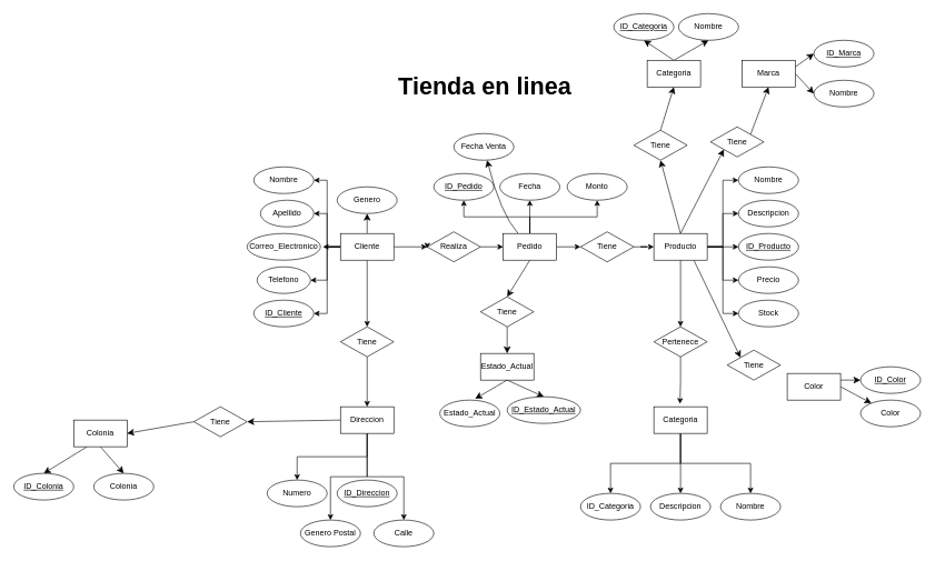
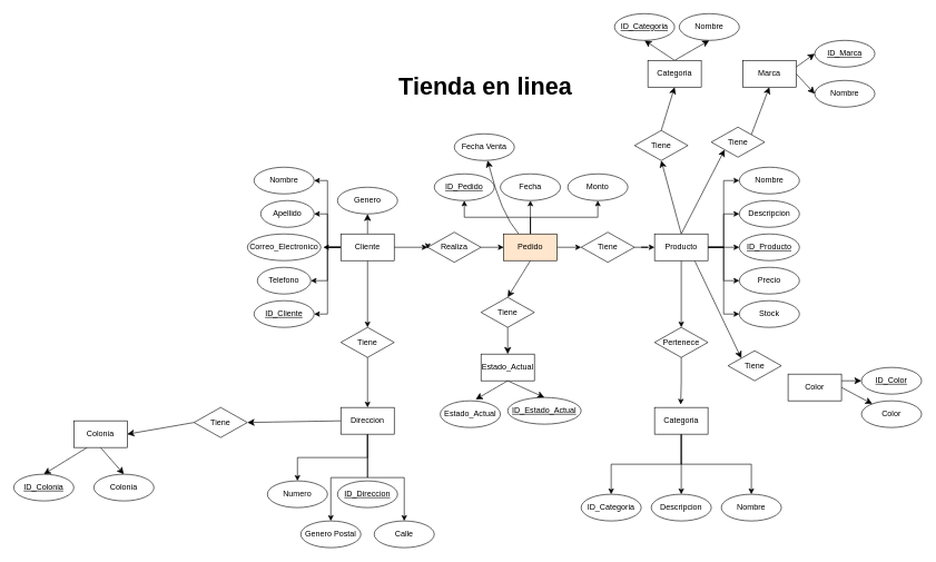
  <mxCell id="0" />
  <mxCell id="1" parent="0" />
  <mxCell id="2" style="edgeStyle=orthogonalEdgeStyle;rounded=0;orthogonalLoop=1;jettySize=auto;html=1;exitX=0;exitY=0.5;exitDx=0;exitDy=0;entryX=1;entryY=0.5;entryDx=0;entryDy=0;" parent="1" source="9" target="37" edge="1"><mxGeometry relative="1" as="geometry" /></mxCell>
  <mxCell id="3" style="edgeStyle=orthogonalEdgeStyle;rounded=0;orthogonalLoop=1;jettySize=auto;html=1;exitX=0;exitY=0.5;exitDx=0;exitDy=0;entryX=1;entryY=0.5;entryDx=0;entryDy=0;" parent="1" source="9" target="39" edge="1"><mxGeometry relative="1" as="geometry" /></mxCell>
  <mxCell id="4" style="edgeStyle=orthogonalEdgeStyle;rounded=0;orthogonalLoop=1;jettySize=auto;html=1;exitX=0;exitY=0.5;exitDx=0;exitDy=0;entryX=1;entryY=0.5;entryDx=0;entryDy=0;" parent="1" source="9" target="38" edge="1"><mxGeometry relative="1" as="geometry" /></mxCell>
  <mxCell id="5" style="edgeStyle=orthogonalEdgeStyle;rounded=0;orthogonalLoop=1;jettySize=auto;html=1;exitX=0;exitY=0.5;exitDx=0;exitDy=0;entryX=1;entryY=0.5;entryDx=0;entryDy=0;" parent="1" source="9" target="41" edge="1"><mxGeometry relative="1" as="geometry"><Array as="points"><mxPoint x="490" y="370" /><mxPoint x="490" y="420" /></Array></mxGeometry></mxCell>
  <mxCell id="6" style="edgeStyle=orthogonalEdgeStyle;rounded=0;orthogonalLoop=1;jettySize=auto;html=1;exitX=0.5;exitY=1;exitDx=0;exitDy=0;entryX=0.5;entryY=0;entryDx=0;entryDy=0;" parent="1" source="9" target="60" edge="1"><mxGeometry relative="1" as="geometry" /></mxCell>
  <mxCell id="7" style="edgeStyle=orthogonalEdgeStyle;rounded=0;orthogonalLoop=1;jettySize=auto;html=1;exitX=1;exitY=0.5;exitDx=0;exitDy=0;entryX=0;entryY=0.5;entryDx=0;entryDy=0;" parent="1" source="9" target="63" edge="1"><mxGeometry relative="1" as="geometry" /></mxCell>
  <mxCell id="8" style="edgeStyle=none;curved=1;rounded=0;orthogonalLoop=1;jettySize=auto;html=1;exitX=0.5;exitY=0;exitDx=0;exitDy=0;entryX=0.5;entryY=1;entryDx=0;entryDy=0;fontSize=12;startSize=8;endSize=8;" edge="1" parent="1" source="9" target="91"><mxGeometry relative="1" as="geometry" /></mxCell>
  <mxCell id="9" value="Cliente" style="rounded=0;whiteSpace=wrap;html=1;" parent="1" vertex="1"><mxGeometry x="510" y="350" width="80" height="40" as="geometry" /></mxCell>
  <mxCell id="10" style="edgeStyle=orthogonalEdgeStyle;rounded=0;orthogonalLoop=1;jettySize=auto;html=1;exitX=1;exitY=0.5;exitDx=0;exitDy=0;entryX=0;entryY=0.5;entryDx=0;entryDy=0;" parent="1" source="19" target="50" edge="1"><mxGeometry relative="1" as="geometry" /></mxCell>
  <mxCell id="11" style="edgeStyle=orthogonalEdgeStyle;rounded=0;orthogonalLoop=1;jettySize=auto;html=1;exitX=1;exitY=0.5;exitDx=0;exitDy=0;entryX=0;entryY=0.5;entryDx=0;entryDy=0;" parent="1" source="19" target="53" edge="1"><mxGeometry relative="1" as="geometry" /></mxCell>
  <mxCell id="12" style="edgeStyle=orthogonalEdgeStyle;rounded=0;orthogonalLoop=1;jettySize=auto;html=1;exitX=1;exitY=0.5;exitDx=0;exitDy=0;entryX=0;entryY=0.5;entryDx=0;entryDy=0;" parent="1" source="19" target="51" edge="1"><mxGeometry relative="1" as="geometry" /></mxCell>
  <mxCell id="13" style="edgeStyle=orthogonalEdgeStyle;rounded=0;orthogonalLoop=1;jettySize=auto;html=1;exitX=1;exitY=0.5;exitDx=0;exitDy=0;entryX=0;entryY=0.5;entryDx=0;entryDy=0;" parent="1" source="19" target="52" edge="1"><mxGeometry relative="1" as="geometry" /></mxCell>
  <mxCell id="14" style="edgeStyle=orthogonalEdgeStyle;rounded=0;orthogonalLoop=1;jettySize=auto;html=1;exitX=1;exitY=0.5;exitDx=0;exitDy=0;entryX=0;entryY=0.5;entryDx=0;entryDy=0;" parent="1" source="19" target="49" edge="1"><mxGeometry relative="1" as="geometry"><mxPoint x="1100" y="370" as="targetPoint" /></mxGeometry></mxCell>
  <mxCell id="15" style="edgeStyle=orthogonalEdgeStyle;rounded=0;orthogonalLoop=1;jettySize=auto;html=1;exitX=0.5;exitY=1;exitDx=0;exitDy=0;entryX=0.5;entryY=0;entryDx=0;entryDy=0;" parent="1" source="19" target="66" edge="1"><mxGeometry relative="1" as="geometry" /></mxCell>
  <mxCell id="16" style="edgeStyle=none;curved=1;rounded=0;orthogonalLoop=1;jettySize=auto;html=1;exitX=0.5;exitY=0;exitDx=0;exitDy=0;entryX=0;entryY=1;entryDx=0;entryDy=0;fontSize=12;startSize=8;endSize=8;" edge="1" parent="1" source="19" target="83"><mxGeometry relative="1" as="geometry" /></mxCell>
  <mxCell id="17" style="edgeStyle=none;curved=1;rounded=0;orthogonalLoop=1;jettySize=auto;html=1;exitX=0.5;exitY=0;exitDx=0;exitDy=0;entryX=0.5;entryY=1;entryDx=0;entryDy=0;fontSize=12;startSize=8;endSize=8;" edge="1" parent="1" source="19" target="81"><mxGeometry relative="1" as="geometry" /></mxCell>
  <mxCell id="18" style="edgeStyle=none;curved=1;rounded=0;orthogonalLoop=1;jettySize=auto;html=1;exitX=0.75;exitY=1;exitDx=0;exitDy=0;entryX=0;entryY=0;entryDx=0;entryDy=0;fontSize=12;startSize=8;endSize=8;" edge="1" parent="1" source="19" target="96"><mxGeometry relative="1" as="geometry" /></mxCell>
  <mxCell id="19" value="Producto" style="rounded=0;whiteSpace=wrap;html=1;" parent="1" vertex="1"><mxGeometry x="980" y="350" width="80" height="40" as="geometry" /></mxCell>
  <mxCell id="20" style="edgeStyle=orthogonalEdgeStyle;rounded=0;orthogonalLoop=1;jettySize=auto;html=1;exitX=0.5;exitY=0;exitDx=0;exitDy=0;entryX=0.5;entryY=1;entryDx=0;entryDy=0;" parent="1" source="26" target="46" edge="1"><mxGeometry relative="1" as="geometry" /></mxCell>
  <mxCell id="21" style="edgeStyle=orthogonalEdgeStyle;rounded=0;orthogonalLoop=1;jettySize=auto;html=1;exitX=0.5;exitY=0;exitDx=0;exitDy=0;entryX=0.5;entryY=1;entryDx=0;entryDy=0;" parent="1" source="26" target="48" edge="1"><mxGeometry relative="1" as="geometry" /></mxCell>
  <mxCell id="22" style="edgeStyle=orthogonalEdgeStyle;rounded=0;orthogonalLoop=1;jettySize=auto;html=1;exitX=0.5;exitY=0;exitDx=0;exitDy=0;entryX=0.5;entryY=1;entryDx=0;entryDy=0;" parent="1" source="26" target="47" edge="1"><mxGeometry relative="1" as="geometry" /></mxCell>
  <mxCell id="23" style="edgeStyle=orthogonalEdgeStyle;rounded=0;orthogonalLoop=1;jettySize=auto;html=1;exitX=1;exitY=0.5;exitDx=0;exitDy=0;entryX=0;entryY=0.5;entryDx=0;entryDy=0;" parent="1" source="26" target="65" edge="1"><mxGeometry relative="1" as="geometry" /></mxCell>
  <mxCell id="24" style="edgeStyle=none;curved=1;rounded=0;orthogonalLoop=1;jettySize=auto;html=1;fontSize=12;startSize=8;endSize=8;" edge="1" parent="1" source="26" target="71"><mxGeometry relative="1" as="geometry"><Array as="points"><mxPoint x="750" y="320" /></Array></mxGeometry></mxCell>
  <mxCell id="25" style="edgeStyle=none;curved=1;rounded=0;orthogonalLoop=1;jettySize=auto;html=1;exitX=0.5;exitY=1;exitDx=0;exitDy=0;entryX=0.5;entryY=0;entryDx=0;entryDy=0;fontSize=12;startSize=8;endSize=8;" edge="1" parent="1" source="26" target="90"><mxGeometry relative="1" as="geometry" /></mxCell>
- <mxCell id="26" value="Pedido" style="rounded=0;whiteSpace=wrap;html=1;" parent="1" vertex="1"><mxGeometry x="754" y="350" width="80" height="40" as="geometry" /></mxCell>
+ <mxCell id="26" value="Pedido" style="rounded=0;whiteSpace=wrap;html=1;fillColor=#ffe6cc;" parent="1" vertex="1"><mxGeometry x="754" y="350" width="80" height="40" as="geometry" /></mxCell>
  <mxCell id="27" style="edgeStyle=orthogonalEdgeStyle;rounded=0;orthogonalLoop=1;jettySize=auto;html=1;exitX=0.5;exitY=1;exitDx=0;exitDy=0;entryX=0.5;entryY=0;entryDx=0;entryDy=0;" parent="1" source="31" target="44" edge="1"><mxGeometry relative="1" as="geometry" /></mxCell>
  <mxCell id="28" style="edgeStyle=orthogonalEdgeStyle;rounded=0;orthogonalLoop=1;jettySize=auto;html=1;exitX=0.5;exitY=1;exitDx=0;exitDy=0;entryX=0.5;entryY=0;entryDx=0;entryDy=0;" parent="1" source="31" target="43" edge="1"><mxGeometry relative="1" as="geometry" /></mxCell>
  <mxCell id="29" style="edgeStyle=orthogonalEdgeStyle;rounded=0;orthogonalLoop=1;jettySize=auto;html=1;exitX=0.5;exitY=1;exitDx=0;exitDy=0;" parent="1" source="31" target="45" edge="1"><mxGeometry relative="1" as="geometry" /></mxCell>
  <mxCell id="30" style="edgeStyle=none;curved=1;rounded=0;orthogonalLoop=1;jettySize=auto;html=1;exitX=0;exitY=0.5;exitDx=0;exitDy=0;entryX=1;entryY=0.5;entryDx=0;entryDy=0;fontSize=12;startSize=8;endSize=8;" edge="1" parent="1" source="31" target="98"><mxGeometry relative="1" as="geometry" /></mxCell>
  <mxCell id="31" value="Direccion" style="rounded=0;whiteSpace=wrap;html=1;" parent="1" vertex="1"><mxGeometry x="510" y="610" width="80" height="40" as="geometry" /></mxCell>
  <mxCell id="32" value="&lt;b&gt;&lt;font style=&quot;font-size: 36px;&quot;&gt;Tienda en linea&lt;/font&gt;&lt;/b&gt;" style="text;whiteSpace=wrap;html=1;" parent="1" vertex="1"><mxGeometry x="595" y="100" width="280" height="40" as="geometry" /></mxCell>
  <mxCell id="33" style="edgeStyle=orthogonalEdgeStyle;rounded=0;orthogonalLoop=1;jettySize=auto;html=1;exitX=0.5;exitY=1;exitDx=0;exitDy=0;entryX=0.5;entryY=0;entryDx=0;entryDy=0;" parent="1" source="36" target="54" edge="1"><mxGeometry relative="1" as="geometry" /></mxCell>
  <mxCell id="34" style="edgeStyle=orthogonalEdgeStyle;rounded=0;orthogonalLoop=1;jettySize=auto;html=1;exitX=0.5;exitY=1;exitDx=0;exitDy=0;entryX=0.5;entryY=0;entryDx=0;entryDy=0;" parent="1" source="36" target="55" edge="1"><mxGeometry relative="1" as="geometry" /></mxCell>
  <mxCell id="35" style="edgeStyle=orthogonalEdgeStyle;rounded=0;orthogonalLoop=1;jettySize=auto;html=1;exitX=0.5;exitY=1;exitDx=0;exitDy=0;entryX=0.5;entryY=0;entryDx=0;entryDy=0;" parent="1" source="36" target="56" edge="1"><mxGeometry relative="1" as="geometry" /></mxCell>
  <mxCell id="36" value="Categoria" style="rounded=0;whiteSpace=wrap;html=1;" parent="1" vertex="1"><mxGeometry x="980" y="610" width="80" height="40" as="geometry" /></mxCell>
  <mxCell id="37" value="Nombre" style="ellipse;whiteSpace=wrap;html=1;" parent="1" vertex="1"><mxGeometry x="380" y="250" width="90" height="40" as="geometry" /></mxCell>
  <mxCell id="38" value="&lt;u&gt;ID_Cliente&lt;/u&gt;" style="ellipse;whiteSpace=wrap;html=1;" parent="1" vertex="1"><mxGeometry x="380" y="450" width="90" height="40" as="geometry" /></mxCell>
  <mxCell id="39" value="Apellido" style="ellipse;whiteSpace=wrap;html=1;" parent="1" vertex="1"><mxGeometry x="390" y="300" width="80" height="40" as="geometry" /></mxCell>
  <mxCell id="40" value="Correo_Electronico" style="ellipse;whiteSpace=wrap;html=1;" parent="1" vertex="1"><mxGeometry y="350" width="110" height="40" as="geometry" x="370" /></mxCell>
  <mxCell id="41" value="Telefono" style="ellipse;whiteSpace=wrap;html=1;" parent="1" vertex="1"><mxGeometry x="385" y="400" width="80" height="40" as="geometry" /></mxCell>
  <mxCell id="42" value="&lt;u&gt;ID_Direccion&lt;/u&gt;" style="ellipse;whiteSpace=wrap;html=1;" parent="1" vertex="1"><mxGeometry x="505" y="720" width="90" height="40" as="geometry" /></mxCell>
  <mxCell id="43" value="Calle" style="ellipse;whiteSpace=wrap;html=1;" parent="1" vertex="1"><mxGeometry x="560" y="780" width="90" height="40" as="geometry" /></mxCell>
  <mxCell id="44" value="Genero Postal" style="ellipse;whiteSpace=wrap;html=1;" parent="1" vertex="1"><mxGeometry x="450" y="780" width="90" height="40" as="geometry" /></mxCell>
  <mxCell id="45" value="Numero" style="ellipse;whiteSpace=wrap;html=1;" parent="1" vertex="1"><mxGeometry x="400" y="720" width="90" height="40" as="geometry" /></mxCell>
  <mxCell id="46" value="&lt;u&gt;ID_Pedido&lt;/u&gt;" style="ellipse;whiteSpace=wrap;html=1;" parent="1" vertex="1"><mxGeometry x="650" y="260" width="90" height="40" as="geometry" /></mxCell>
  <mxCell id="47" value="Fecha" style="ellipse;whiteSpace=wrap;html=1;" parent="1" vertex="1"><mxGeometry x="749" y="260" width="90" height="40" as="geometry" /></mxCell>
  <mxCell id="48" value="Monto" style="ellipse;whiteSpace=wrap;html=1;" parent="1" vertex="1"><mxGeometry x="850" y="260" width="90" height="40" as="geometry" /></mxCell>
  <mxCell id="49" value="&lt;u&gt;ID_Producto&lt;/u&gt;" style="ellipse;whiteSpace=wrap;html=1;" parent="1" vertex="1"><mxGeometry x="1107" y="350" width="90" height="40" as="geometry" /></mxCell>
  <mxCell id="50" value="Nombre" style="ellipse;whiteSpace=wrap;html=1;" parent="1" vertex="1"><mxGeometry x="1107" y="250" width="90" height="40" as="geometry" /></mxCell>
  <mxCell id="51" value="Descripcion" style="ellipse;whiteSpace=wrap;html=1;" parent="1" vertex="1"><mxGeometry x="1107" y="300" width="90" height="40" as="geometry" /></mxCell>
  <mxCell id="52" value="Precio" style="ellipse;whiteSpace=wrap;html=1;" parent="1" vertex="1"><mxGeometry x="1107" y="400" width="90" height="40" as="geometry" /></mxCell>
  <mxCell id="53" value="Stock" style="ellipse;whiteSpace=wrap;html=1;" parent="1" vertex="1"><mxGeometry x="1107" y="450" width="90" height="40" as="geometry" /></mxCell>
  <mxCell id="54" value="ID_Categoria" style="ellipse;whiteSpace=wrap;html=1;" parent="1" vertex="1"><mxGeometry x="870" y="740" width="90" height="40" as="geometry" /></mxCell>
  <mxCell id="55" value="Nombre" style="ellipse;whiteSpace=wrap;html=1;" parent="1" vertex="1"><mxGeometry x="1080" y="740" width="90" height="40" as="geometry" /></mxCell>
  <mxCell id="56" value="Descripcion" style="ellipse;whiteSpace=wrap;html=1;" parent="1" vertex="1"><mxGeometry x="975" y="740" width="90" height="40" as="geometry" /></mxCell>
  <mxCell id="57" style="edgeStyle=orthogonalEdgeStyle;rounded=0;orthogonalLoop=1;jettySize=auto;html=1;exitX=0.5;exitY=1;exitDx=0;exitDy=0;" parent="1" source="43" target="43" edge="1"><mxGeometry relative="1" as="geometry" /></mxCell>
  <mxCell id="58" style="edgeStyle=orthogonalEdgeStyle;rounded=0;orthogonalLoop=1;jettySize=auto;html=1;exitX=0;exitY=0.5;exitDx=0;exitDy=0;entryX=1.034;entryY=0.494;entryDx=0;entryDy=0;entryPerimeter=0;" parent="1" source="9" target="40" edge="1"><mxGeometry relative="1" as="geometry" /></mxCell>
  <mxCell id="59" style="edgeStyle=orthogonalEdgeStyle;rounded=0;orthogonalLoop=1;jettySize=auto;html=1;exitX=0.5;exitY=1;exitDx=0;exitDy=0;entryX=0.5;entryY=0;entryDx=0;entryDy=0;" parent="1" source="60" target="31" edge="1"><mxGeometry relative="1" as="geometry" /></mxCell>
  <mxCell id="60" value="Tiene" style="rhombus;whiteSpace=wrap;html=1;" parent="1" vertex="1"><mxGeometry x="510" y="490" width="80" height="45" as="geometry" /></mxCell>
  <mxCell id="61" style="edgeStyle=orthogonalEdgeStyle;rounded=0;orthogonalLoop=1;jettySize=auto;html=1;exitX=0;exitY=0.5;exitDx=0;exitDy=0;" parent="1" source="63" edge="1"><mxGeometry relative="1" as="geometry"><mxPoint x="639.897" y="372.517" as="targetPoint" /></mxGeometry></mxCell>
  <mxCell id="62" style="edgeStyle=orthogonalEdgeStyle;rounded=0;orthogonalLoop=1;jettySize=auto;html=1;exitX=1;exitY=0.5;exitDx=0;exitDy=0;entryX=0;entryY=0.5;entryDx=0;entryDy=0;" parent="1" source="63" target="26" edge="1"><mxGeometry relative="1" as="geometry" /></mxCell>
  <mxCell id="63" value="Realiza" style="rhombus;whiteSpace=wrap;html=1;" parent="1" vertex="1"><mxGeometry x="640" y="347.5" width="80" height="45" as="geometry" /></mxCell>
  <mxCell id="64" style="edgeStyle=orthogonalEdgeStyle;rounded=0;orthogonalLoop=1;jettySize=auto;html=1;exitX=1;exitY=0.5;exitDx=0;exitDy=0;" parent="1" source="65" target="19" edge="1"><mxGeometry relative="1" as="geometry" /></mxCell>
  <mxCell id="65" value="Tiene" style="rhombus;whiteSpace=wrap;html=1;" parent="1" vertex="1"><mxGeometry x="870" y="347.5" width="80" height="45" as="geometry" /></mxCell>
  <mxCell id="66" value="Pertenece" style="rhombus;whiteSpace=wrap;html=1;" parent="1" vertex="1"><mxGeometry x="980" y="490" width="80" height="45" as="geometry" /></mxCell>
  <mxCell id="67" style="edgeStyle=orthogonalEdgeStyle;rounded=0;orthogonalLoop=1;jettySize=auto;html=1;exitX=0.5;exitY=1;exitDx=0;exitDy=0;entryX=0.49;entryY=-0.109;entryDx=0;entryDy=0;entryPerimeter=0;" parent="1" source="66" target="36" edge="1"><mxGeometry relative="1" as="geometry" /></mxCell>
  <mxCell id="68" style="edgeStyle=none;curved=1;rounded=0;orthogonalLoop=1;jettySize=auto;html=1;exitX=0.5;exitY=0;exitDx=0;exitDy=0;entryX=0.5;entryY=1;entryDx=0;entryDy=0;fontSize=12;startSize=8;endSize=8;" edge="1" parent="1" source="70" target="76"><mxGeometry relative="1" as="geometry" /></mxCell>
  <mxCell id="69" style="edgeStyle=none;curved=1;rounded=0;orthogonalLoop=1;jettySize=auto;html=1;exitX=0.5;exitY=0;exitDx=0;exitDy=0;entryX=0.5;entryY=1;entryDx=0;entryDy=0;fontSize=12;startSize=8;endSize=8;" edge="1" parent="1" source="70" target="79"><mxGeometry relative="1" as="geometry" /></mxCell>
  <mxCell id="70" value="Categoria" style="rounded=0;whiteSpace=wrap;html=1;" vertex="1" parent="1"><mxGeometry x="970" y="90" width="80" height="40" as="geometry" /></mxCell>
  <mxCell id="71" value="Fecha Venta" style="ellipse;whiteSpace=wrap;html=1;" vertex="1" parent="1"><mxGeometry x="680" y="200" width="90" height="40" as="geometry" /></mxCell>
  <mxCell id="72" value="Estado_Actual" style="ellipse;whiteSpace=wrap;html=1;" vertex="1" parent="1"><mxGeometry x="659" y="600" width="90" height="40" as="geometry" /></mxCell>
  <mxCell id="73" style="edgeStyle=none;curved=1;rounded=0;orthogonalLoop=1;jettySize=auto;html=1;exitX=1;exitY=0.5;exitDx=0;exitDy=0;entryX=0;entryY=0.5;entryDx=0;entryDy=0;fontSize=12;startSize=8;endSize=8;" edge="1" parent="1" source="75" target="78"><mxGeometry relative="1" as="geometry" /></mxCell>
  <mxCell id="74" style="edgeStyle=none;curved=1;rounded=0;orthogonalLoop=1;jettySize=auto;html=1;exitX=1;exitY=0.25;exitDx=0;exitDy=0;entryX=0;entryY=0.5;entryDx=0;entryDy=0;fontSize=12;startSize=8;endSize=8;" edge="1" parent="1" source="75" target="77"><mxGeometry relative="1" as="geometry" /></mxCell>
  <mxCell id="75" value="Marca" style="rounded=0;whiteSpace=wrap;html=1;" vertex="1" parent="1"><mxGeometry x="1112" y="90" width="80" height="40" as="geometry" /></mxCell>
  <mxCell id="76" value="&lt;u&gt;ID_Categoria&lt;/u&gt;" style="ellipse;whiteSpace=wrap;html=1;" vertex="1" parent="1"><mxGeometry x="920" y="20" width="90" height="40" as="geometry" /></mxCell>
  <mxCell id="77" value="&lt;u&gt;ID_Marca&lt;/u&gt;" style="ellipse;whiteSpace=wrap;html=1;" vertex="1" parent="1"><mxGeometry x="1220" y="60" width="90" height="40" as="geometry" /></mxCell>
  <mxCell id="78" value="Nombre" style="ellipse;whiteSpace=wrap;html=1;" vertex="1" parent="1"><mxGeometry x="1220" y="120" width="90" height="40" as="geometry" /></mxCell>
  <mxCell id="79" value="Nombre" style="ellipse;whiteSpace=wrap;html=1;" vertex="1" parent="1"><mxGeometry x="1017" y="20" width="90" height="40" as="geometry" /></mxCell>
  <mxCell id="80" style="edgeStyle=none;curved=1;rounded=0;orthogonalLoop=1;jettySize=auto;html=1;exitX=0.5;exitY=0;exitDx=0;exitDy=0;entryX=0.5;entryY=1;entryDx=0;entryDy=0;fontSize=12;startSize=8;endSize=8;" edge="1" parent="1" source="81" target="70"><mxGeometry relative="1" as="geometry" /></mxCell>
  <mxCell id="81" value="Tiene" style="rhombus;whiteSpace=wrap;html=1;" vertex="1" parent="1"><mxGeometry x="950" y="195" width="80" height="45" as="geometry" /></mxCell>
  <mxCell id="82" style="edgeStyle=none;curved=1;rounded=0;orthogonalLoop=1;jettySize=auto;html=1;exitX=1;exitY=0;exitDx=0;exitDy=0;entryX=0.5;entryY=1;entryDx=0;entryDy=0;fontSize=12;startSize=8;endSize=8;" edge="1" parent="1" source="83" target="75"><mxGeometry relative="1" as="geometry" /></mxCell>
  <mxCell id="83" value="Tiene" style="rhombus;whiteSpace=wrap;html=1;" vertex="1" parent="1"><mxGeometry x="1065" y="190" width="80" height="45" as="geometry" /></mxCell>
  <mxCell id="84" value="Color" style="ellipse;whiteSpace=wrap;html=1;" vertex="1" parent="1"><mxGeometry x="1290" y="600" width="90" height="40" as="geometry" /></mxCell>
  <mxCell id="85" style="edgeStyle=none;curved=1;rounded=0;orthogonalLoop=1;jettySize=auto;html=1;exitX=0.5;exitY=1;exitDx=0;exitDy=0;entryX=0.5;entryY=0;entryDx=0;entryDy=0;fontSize=12;startSize=8;endSize=8;" edge="1" parent="1" source="86" target="87"><mxGeometry relative="1" as="geometry" /></mxCell>
  <mxCell id="86" value="Estado_Actual" style="rounded=0;whiteSpace=wrap;html=1;" vertex="1" parent="1"><mxGeometry x="720" y="530" width="80" height="40" as="geometry" /></mxCell>
  <mxCell id="87" value="&lt;u&gt;ID_Estado_Actual&lt;/u&gt;" style="ellipse;whiteSpace=wrap;html=1;" vertex="1" parent="1"><mxGeometry x="760" y="595" width="110" height="40" as="geometry" /></mxCell>
  <mxCell id="88" style="edgeStyle=none;curved=1;rounded=0;orthogonalLoop=1;jettySize=auto;html=1;exitX=0.5;exitY=1;exitDx=0;exitDy=0;entryX=0.589;entryY=-0.05;entryDx=0;entryDy=0;entryPerimeter=0;fontSize=12;startSize=8;endSize=8;" edge="1" parent="1" source="86" target="72"><mxGeometry relative="1" as="geometry" /></mxCell>
  <mxCell id="89" style="edgeStyle=none;curved=1;rounded=0;orthogonalLoop=1;jettySize=auto;html=1;exitX=0.5;exitY=1;exitDx=0;exitDy=0;entryX=0.5;entryY=0;entryDx=0;entryDy=0;fontSize=12;startSize=8;endSize=8;" edge="1" parent="1" source="90" target="86"><mxGeometry relative="1" as="geometry" /></mxCell>
  <mxCell id="90" value="Tiene" style="rhombus;whiteSpace=wrap;html=1;" vertex="1" parent="1"><mxGeometry x="720" y="445" width="80" height="45" as="geometry" /></mxCell>
  <mxCell id="91" value="Genero" style="ellipse;whiteSpace=wrap;html=1;" vertex="1" parent="1"><mxGeometry x="505" y="280" width="90" height="40" as="geometry" /></mxCell>
  <mxCell id="92" style="edgeStyle=none;curved=1;rounded=0;orthogonalLoop=1;jettySize=auto;html=1;exitX=1;exitY=0.25;exitDx=0;exitDy=0;fontSize=12;startSize=8;endSize=8;" edge="1" parent="1" source="94" target="95"><mxGeometry relative="1" as="geometry" /></mxCell>
  <mxCell id="93" style="edgeStyle=none;curved=1;rounded=0;orthogonalLoop=1;jettySize=auto;html=1;exitX=1;exitY=0.5;exitDx=0;exitDy=0;fontSize=12;startSize=8;endSize=8;" edge="1" parent="1" source="94" target="84"><mxGeometry relative="1" as="geometry" /></mxCell>
  <mxCell id="94" value="Color" style="rounded=0;whiteSpace=wrap;html=1;" vertex="1" parent="1"><mxGeometry x="1180" y="560" width="80" height="40" as="geometry" /></mxCell>
  <mxCell id="95" value="&lt;u&gt;ID_Color&lt;/u&gt;" style="ellipse;whiteSpace=wrap;html=1;" vertex="1" parent="1"><mxGeometry x="1290" y="550" width="90" height="40" as="geometry" /></mxCell>
  <mxCell id="96" value="Tiene" style="rhombus;whiteSpace=wrap;html=1;" vertex="1" parent="1"><mxGeometry x="1090" y="525" width="80" height="45" as="geometry" /></mxCell>
  <mxCell id="97" style="edgeStyle=none;curved=1;rounded=0;orthogonalLoop=1;jettySize=auto;html=1;exitX=0;exitY=0.5;exitDx=0;exitDy=0;entryX=1;entryY=0.5;entryDx=0;entryDy=0;fontSize=12;startSize=8;endSize=8;" edge="1" parent="1" source="98" target="101"><mxGeometry relative="1" as="geometry" /></mxCell>
  <mxCell id="98" value="Tiene" style="rhombus;whiteSpace=wrap;html=1;" vertex="1" parent="1"><mxGeometry x="290" y="610" width="80" height="45" as="geometry" /></mxCell>
  <mxCell id="99" style="edgeStyle=none;curved=1;rounded=0;orthogonalLoop=1;jettySize=auto;html=1;exitX=0.25;exitY=1;exitDx=0;exitDy=0;entryX=0.5;entryY=0;entryDx=0;entryDy=0;fontSize=12;startSize=8;endSize=8;" edge="1" parent="1" source="101" target="103"><mxGeometry relative="1" as="geometry" /></mxCell>
  <mxCell id="100" style="edgeStyle=none;curved=1;rounded=0;orthogonalLoop=1;jettySize=auto;html=1;exitX=0.5;exitY=1;exitDx=0;exitDy=0;entryX=0.5;entryY=0;entryDx=0;entryDy=0;fontSize=12;startSize=8;endSize=8;" edge="1" parent="1" source="101" target="102"><mxGeometry relative="1" as="geometry" /></mxCell>
  <mxCell id="101" value="Colonia" style="rounded=0;whiteSpace=wrap;html=1;" vertex="1" parent="1"><mxGeometry x="110" y="630" width="80" height="40" as="geometry" /></mxCell>
  <mxCell id="102" value="Colonia" style="ellipse;whiteSpace=wrap;html=1;" vertex="1" parent="1"><mxGeometry x="140" y="710" width="90" height="40" as="geometry" /></mxCell>
  <mxCell id="103" value="&lt;u&gt;ID_Colonia&lt;/u&gt;" style="ellipse;whiteSpace=wrap;html=1;" vertex="1" parent="1"><mxGeometry x="20" y="710" width="90" height="40" as="geometry" /></mxCell>
